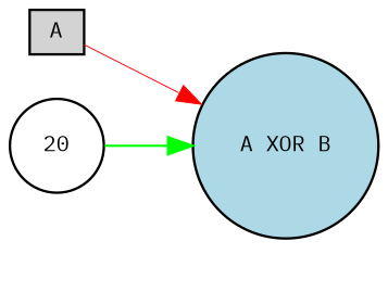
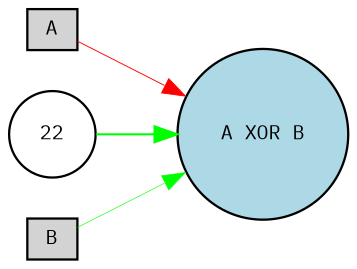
  digraph {
    fontname="IBM Plex Mono"
    rankdir=LR
    node [fillcolor=lightgray fontname="IBM Plex Mono" fontsize=9 shape=box style=filled]
    edge [color=green fontname="IBM Plex Mono" style=solid]
    A [height=0.2 width=0.2]
    "A XOR B" [fillcolor=lightblue height=0.2 shape=circle width=0.2]
-   20 [fillcolor=white height=0.2 shape=circle width=0.2]
+   20 [fillcolor=white height=0.2 shape=circle width=0.2 label=22]
+   B [height=0.2 width=0.2]
    A -> "A XOR B" [color=red penwidth=0.40531534805606273]
    20 -> "A XOR B" [penwidth=0.9009608155529552]
+   B -> "A XOR B" [penwidth=0.2666440130096081]
  }
